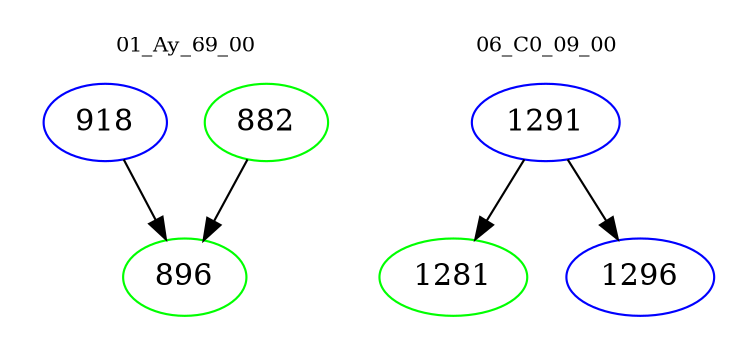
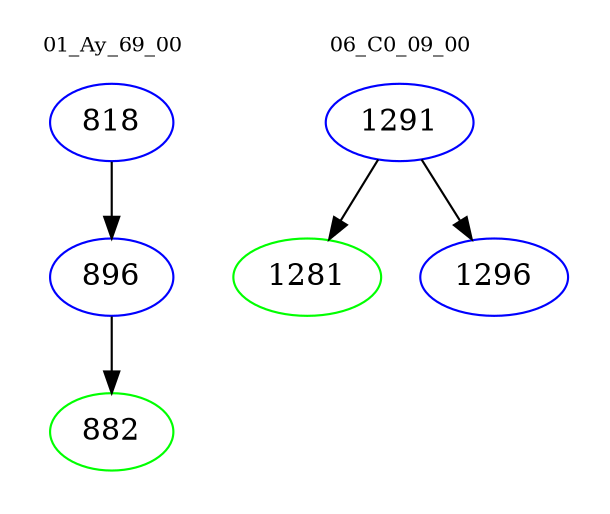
  digraph {
    node [color=blue]
    edge [color=black]
-   n1 [color=green label=896]
+   n1 [label=896]
    n2 [color=green label=882]
-   n3 [label=918]
+   n3 [label=818]
    n4 [label=1291]
    n5 [color=green label=1281]
    n6 [label=1296]
    subgraph cluster_1 {
      color=white
      fontsize=10
      label="01_Ay_69_00"
      n1
      n2
      n3
    }
    subgraph cluster_2 {
      color=white
      fontsize=10
      label="06_C0_09_00"
      n4
      n5
      n6
    }
-   n2 -> n1
+   n1 -> n2
    n3 -> n1
    n4 -> n5
    n4 -> n6
  }
